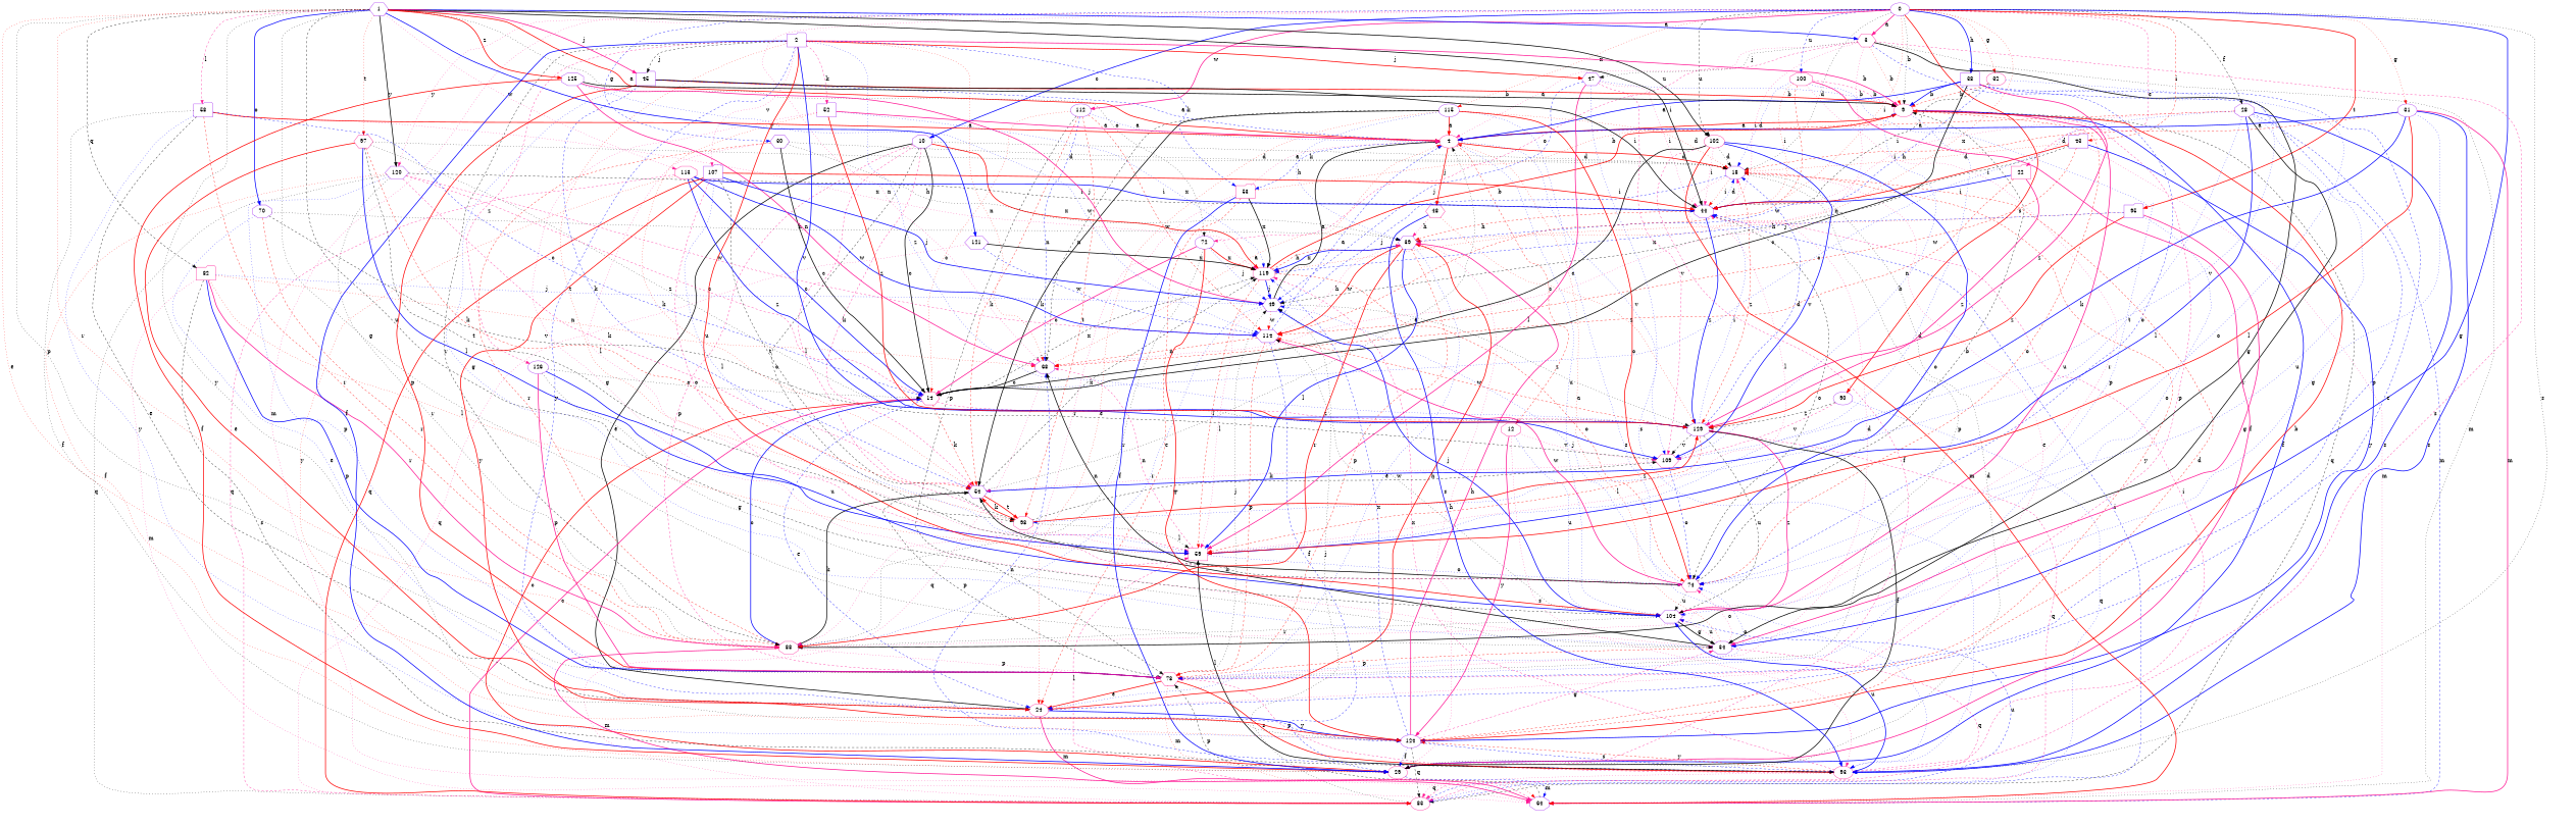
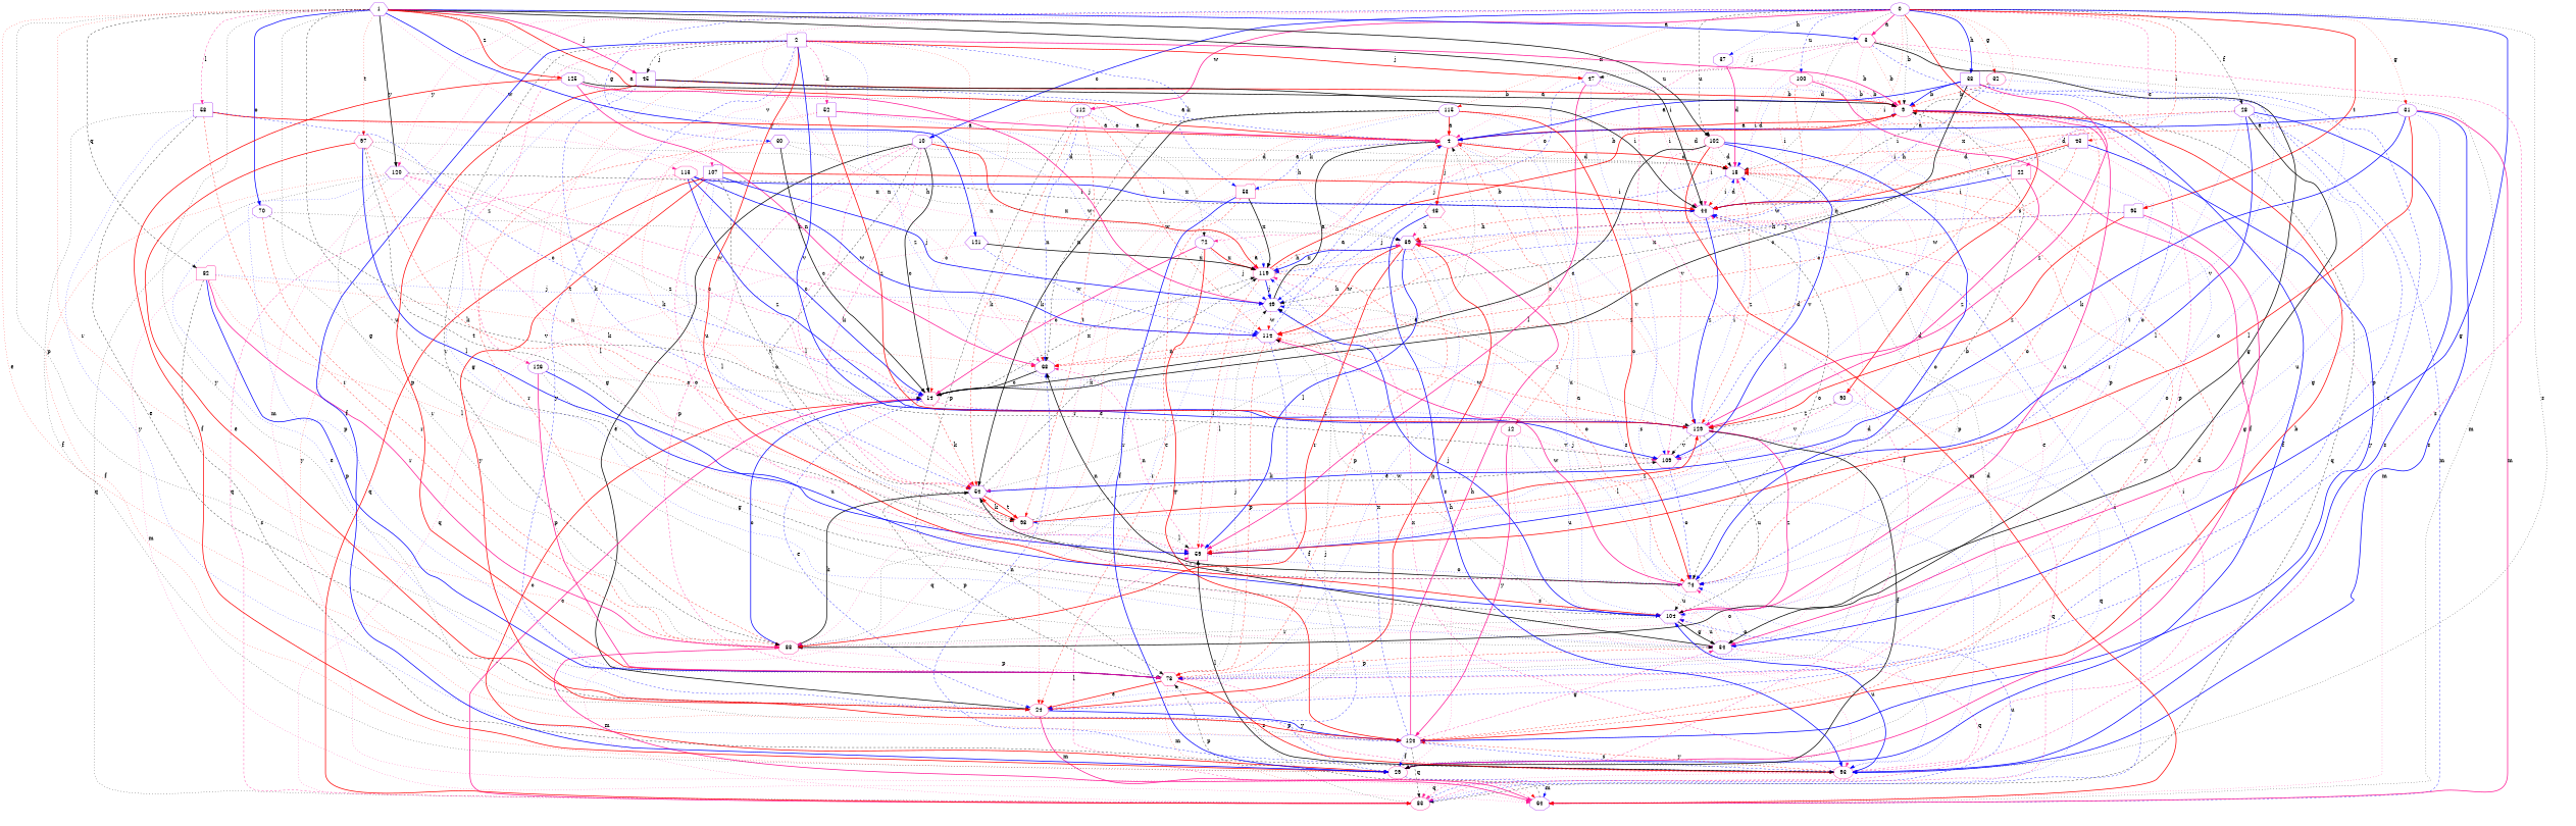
  strict digraph {
    node [color=purple shape=hexagon]
    edge [color=blue style=dotted]
    0 [shape=ellipse]
    3 [color=deeppink]
    9 [color=deeppink shape=ellipse]
    10 [shape=octagon]
    18 [shape=octagon]
    22 [color=deeppink shape=folder]
    28 [shape=octagon]
    30
    31 [shape=ellipse]
    32 [color=deeppink shape=ellipse]
    34 [shape=octagon]
+   37 [shape=octagon]
    38 [shape=folder]
    43 [shape=folder]
    44 [shape=octagon]
    64 [shape=octagon]
    68 [shape=octagon]
    90 [shape=ellipse]
    93 [color=deeppink shape=ellipse]
    95 [shape=folder]
    100 [color=deeppink shape=octagon]
    102 [color=deeppink shape=ellipse]
    112 [shape=ellipse]
    115 [shape=ellipse]
    119 [color=deeppink shape=octagon]
    120
    4 [color=deeppink shape=ellipse]
    72 [shape=ellipse]
    47
    74 [color=deeppink]
    78 [color=deeppink]
    104
    29 [color=deeppink shape=ellipse]
    59 [color=deeppink shape=folder]
    83 [color=deeppink shape=ellipse]
    24 [color=deeppink shape=ellipse]
    14 [color=deeppink]
    54
    124 [shape=ellipse]
    129 [shape=octagon]
    49
    88 [color=deeppink shape=octagon]
    98 [color=deeppink shape=octagon]
    39
    109 [color=deeppink]
    114
    1
    45 [shape=folder]
    58 [shape=folder]
    70 [shape=octagon]
    82 [color=deeppink shape=folder]
    97 [color=deeppink]
    113 [color=deeppink shape=octagon]
    121
    125 [shape=octagon]
    53 [color=deeppink shape=folder]
    12 [color=deeppink shape=octagon]
    48 [color=deeppink]
    2 [shape=folder]
    52 [shape=folder]
    107 [shape=folder]
    126 [shape=ellipse]
    0 -> 3 [color=deeppink label=a style=bold]
    0 -> 9 [color=black label=b]
    0 -> 10 [label=c style=bold]
    0 -> 18 [color=black label=d]
    0 -> 22 [color=deeppink label=e style=dashed]
    0 -> 28 [color=black label=f style=dashed]
    0 -> 30 [label=g style=dashed]
    0 -> 31 [color=red label=g]
    0 -> 32 [color=red label=g]
    0 -> 34 [label=g style=bold]
+   0 -> 37 [label=h]
    0 -> 38 [label=h style=bold]
    0 -> 43 [color=red label=i style=dashed]
    0 -> 44 [color=red label=i]
    0 -> 64 [color=deeppink label=m]
    0 -> 68 [color=deeppink label=n]
    0 -> 90 [color=red label=s style=bold]
    0 -> 93 [color=black label=s]
    0 -> 95 [color=red label=t style=bold]
    0 -> 100 [label=u style=dashed]
    0 -> 102 [color=black label=u style=dashed]
    0 -> 112 [color=deeppink label=w style=bold]
    0 -> 115 [color=red label=x]
    0 -> 119 [color=red label=x]
    0 -> 120 [color=deeppink label=y]
    3 -> 9 [color=red label=b]
    3 -> 34 [color=black label=g style=bold]
    3 -> 44 [color=deeppink label=i]
    3 -> 64 [color=black label=m]
    3 -> 68 [color=deeppink label=n]
    3 -> 93 [color=deeppink label=s style=dashed]
    3 -> 4 [color=deeppink label=a]
    3 -> 72 [color=deeppink label=o style=dashed]
    3 -> 47 [color=black label=j]
    3 -> 74 [label=o style=dashed]
    9 -> 4 [color=red label=a style=bold]
    9 -> 74 [color=red label=o style=dashed]
    9 -> 78 [color=deeppink label=p style=dashed]
    9 -> 104 [color=deeppink label=u style=bold]
    9 -> 29 [label=f style=bold]
    9 -> 59 [label=d]
    9 -> 83 [color=black label=q style=dashed]
    10 -> 18 [color=black label=d]
    10 -> 119 [color=red label=x style=bold]
    10 -> 74 [color=black label=o style=dashed]
    10 -> 78 [color=deeppink label=p style=dashed]
    10 -> 59 [color=deeppink label=l style=dashed]
    10 -> 24 [color=black label=e style=bold]
    10 -> 14 [color=black label=c style=bold]
    10 -> 54 [color=deeppink label=k style=dashed]
    18 -> 44 [color=red label=i]
    18 -> 78 [color=black label=p]
    18 -> 59 [color=deeppink label=l]
    18 -> 24 [color=deeppink label=e]
    18 -> 124 [color=red label=y style=dashed]
    18 -> 129 [color=red label=z style=dashed]
    18 -> 49 [label=j style=dashed]
    22 -> 44 [label=i style=bold]
    22 -> 68 [color=red label=n style=dashed]
    22 -> 129 [color=deeppink label=z style=bold]
    28 -> 44 [color=deeppink label=i]
    28 -> 64 [label=m style=dashed]
    28 -> 93 [label=s style=bold]
    28 -> 4 [color=red label=a style=dashed]
    28 -> 104 [label=u]
    28 -> 59 [label=l style=bold]
    28 -> 14 [label=c]
    28 -> 88 [color=black label=r style=bold]
    28 -> 98 [label=t]
    30 -> 18 [color=black label=d]
    30 -> 59 [color=deeppink label=l]
    30 -> 14 [color=black label=c style=bold]
    30 -> 88 [color=red label=r style=dashed]
    30 -> 39 [color=black label=h]
    31 -> 18 [color=red label=d style=dashed]
    31 -> 34 [label=g]
    31 -> 64 [color=deeppink label=m style=bold]
    31 -> 93 [label=s style=bold]
    31 -> 4 [label=a style=bold]
    31 -> 59 [color=red label=l style=bold]
    31 -> 54 [label=k style=bold]
    32 -> 9 [color=red label=b style=dashed]
    32 -> 44 [color=black label=i style=dashed]
    32 -> 39 [label=h style=dashed]
    32 -> 109 [label=v]
    34 -> 4 [color=red label=a]
    34 -> 74 [color=deeppink label=o]
    34 -> 78 [color=red label=p style=dashed]
    34 -> 104 [color=deeppink label=u]
    34 -> 83 [color=deeppink label=q style=dashed]
    34 -> 54 [color=black label=k style=bold]
+   37 -> 18 [color=deeppink label=d style=bold]
    38 -> 9 [label=b style=bold]
    38 -> 4 [label=a style=bold]
    38 -> 74 [label=o]
    38 -> 78 [label=p style=dashed]
    38 -> 24 [label=e style=dashed]
    38 -> 14 [color=black label=c style=bold]
    38 -> 129 [color=deeppink label=z style=bold]
    43 -> 18 [color=red label=d]
    43 -> 44 [color=red label=i style=bold]
    43 -> 64 [color=deeppink label=m]
    43 -> 124 [label=y style=bold]
    43 -> 49 [color=black label=j style=dashed]
    43 -> 114 [color=red label=w style=dashed]
    44 -> 18 [label=d]
    44 -> 74 [color=black label=o style=dashed]
    44 -> 129 [label=z style=bold]
    44 -> 39 [color=red label=h style=dashed]
    64 -> 78 [color=black label=p style=dashed]
    64 -> 59 [color=deeppink label=l style=dashed]
    68 -> 4 [color=red label=a]
    68 -> 83 [color=deeppink label=q]
    68 -> 14 [color=black label=c style=bold]
    90 -> 83 [label=q]
    90 -> 129 [color=black label=z style=dashed]
    90 -> 109 [color=deeppink label=v style=dashed]
    93 -> 44 [color=deeppink label=i style=dashed]
    93 -> 68 [label=n style=dashed]
    93 -> 119 [color=deeppink label=x style=dashed]
    93 -> 78 [color=deeppink label=p style=dashed]
    93 -> 104 [label=u style=bold]
    93 -> 59 [color=black label=l style=bold]
    93 -> 83 [color=deeppink label=q]
    93 -> 124 [color=red label=y style=dashed]
    95 -> 34 [color=deeppink label=g style=bold]
    95 -> 119 [label=x style=dashed]
    95 -> 74 [label=o]
    95 -> 129 [color=red label=z style=bold]
    95 -> 39 [color=red label=h]
    100 -> 9 [color=deeppink label=b style=dashed]
    100 -> 18 [label=d]
    100 -> 44 [color=red label=i]
    100 -> 78 [label=p]
    100 -> 29 [color=deeppink label=f style=bold]
    100 -> 88 [color=deeppink label=r]
    100 -> 114 [color=red label=w style=dashed]
    102 -> 18 [color=black label=d]
    102 -> 44 [color=deeppink label=i]
    102 -> 64 [color=red label=m style=bold]
    102 -> 74 [label=o style=bold]
    102 -> 29 [color=deeppink label=f style=dashed]
    102 -> 14 [color=black label=c style=bold]
    102 -> 109 [label=v style=bold]
    112 -> 68 [label=n style=dashed]
    112 -> 4 [label=a]
    112 -> 78 [color=black label=p style=dashed]
    112 -> 14 [color=red label=c]
    112 -> 54 [color=red label=k style=dashed]
    112 -> 98 [color=red label=t style=dashed]
    112 -> 114 [color=red label=w style=dashed]
    115 -> 18 [color=red label=d]
    115 -> 68 [color=black label=n style=dashed]
    115 -> 93 [label=s]
    115 -> 4 [color=red label=a style=bold]
    115 -> 74 [color=red label=o style=bold]
    115 -> 24 [color=red label=e]
    115 -> 54 [color=black label=k style=bold]
    115 -> 39 [label=h]
    119 -> 9 [color=red label=b style=bold]
    119 -> 74 [color=red label=o style=dashed]
    119 -> 59 [color=red label=l style=dashed]
    119 -> 49 [label=j style=bold]
    119 -> 39 [color=red label=h style=dashed]
    120 -> 44 [color=black label=i style=dashed]
    120 -> 78 [label=p]
    120 -> 29 [color=red label=f]
    120 -> 83 [color=black label=q]
    120 -> 14 [color=deeppink label=c style=dashed]
    120 -> 54 [color=deeppink label=k style=dashed]
    120 -> 88 [color=black label=r]
    120 -> 114 [color=deeppink label=w style=dashed]
    4 -> 18 [color=red label=d style=bold]
    4 -> 104 [label=u]
    4 -> 109 [label=v]
    4 -> 53 [label=k style=dashed]
    4 -> 12 [color=red label=c style=dashed]
    4 -> 48 [color=red label=j style=bold]
    72 -> 119 [color=red label=x style=bold]
    72 -> 14 [color=deeppink label=c style=bold]
    72 -> 124 [color=red label=y style=bold]
    72 -> 49 [label=j]
    72 -> 88 [color=black label=r]
    47 -> 9 [label=b]
    47 -> 44 [color=deeppink label=i]
    47 -> 93 [label=s]
    47 -> 59 [color=deeppink label=l style=bold]
    47 -> 49 [label=j style=dashed]
    47 -> 109 [color=deeppink label=v style=dashed]
    74 -> 9 [color=black label=b style=dashed]
    74 -> 68 [color=black label=n style=bold]
    74 -> 104 [color=black label=u]
    74 -> 49 [label=j]
    74 -> 114 [color=deeppink label=w style=bold]
    78 -> 18 [color=deeppink label=d]
    78 -> 64 [color=red label=m]
    78 -> 93 [color=red label=s style=bold]
    78 -> 74 [label=o]
    78 -> 24 [color=red label=e style=bold]
    78 -> 49 [color=black label=j]
    104 -> 34 [color=black label=g style=bold]
    104 -> 129 [color=deeppink label=z style=bold]
    104 -> 49 [label=j style=bold]
    104 -> 88 [color=black label=r]
    104 -> 114 [color=black label=w]
    29 -> 18 [color=black label=d]
    29 -> 64 [label=m style=dashed]
    29 -> 14 [color=red label=c style=bold]
    29 -> 39 [color=deeppink label=h]
    59 -> 68 [color=deeppink label=n style=dashed]
    59 -> 74 [label=o]
    83 -> 44 [label=i style=dashed]
    83 -> 104 [label=u style=dashed]
    83 -> 14 [color=deeppink label=c style=bold]
    83 -> 49 [color=black label=j]
    24 -> 64 [color=deeppink label=m style=bold]
    24 -> 124 [label=y style=bold]
    24 -> 39 [color=red label=h style=bold]
    14 -> 119 [color=black label=x style=dashed]
    14 -> 24 [label=e style=dashed]
    14 -> 54 [color=red label=k style=dashed]
    14 -> 129 [color=deeppink label=z style=dashed]
    54 -> 119 [color=black label=x style=dashed]
    54 -> 4 [color=black label=a]
    54 -> 78 [color=black label=p style=dashed]
    54 -> 98 [color=red label=t style=bold]
    124 -> 9 [color=red label=b style=bold]
    124 -> 18 [color=red label=d style=dashed]
    124 -> 34 [color=deeppink label=g style=dashed]
    124 -> 93 [label=s style=dashed]
    124 -> 119 [label=x style=dashed]
    124 -> 29 [label=f]
    124 -> 83 [color=black label=q style=dashed]
    124 -> 39 [color=deeppink label=h style=bold]
    129 -> 18 [label=d style=dashed]
    129 -> 44 [label=i]
    129 -> 104 [color=black label=u style=dashed]
    129 -> 29 [color=black label=f style=bold]
    129 -> 59 [color=red label=l style=dashed]
    129 -> 83 [color=deeppink label=q style=dashed]
    129 -> 109 [color=black label=v style=dashed]
    129 -> 114 [color=red label=w style=dashed]
    49 -> 4 [color=black label=a style=bold]
    49 -> 59 [color=deeppink label=l]
    49 -> 129 [color=black label=z]
    49 -> 88 [label=r]
    49 -> 114 [color=red label=w]
    88 -> 64 [color=deeppink label=m style=bold]
    88 -> 78 [color=deeppink label=p]
    88 -> 14 [label=c style=bold]
    88 -> 54 [color=black label=k style=bold]
    98 -> 59 [color=black label=l]
    98 -> 54 [color=red label=k style=bold]
    98 -> 129 [color=red label=z style=bold]
    98 -> 109 [color=black label=v style=dashed]
    39 -> 119 [label=x style=bold]
    39 -> 78 [color=red label=p style=dashed]
    39 -> 59 [label=l style=bold]
    39 -> 24 [label=e]
    39 -> 88 [color=red label=r style=bold]
    39 -> 114 [color=red label=w style=bold]
    109 -> 9 [label=b]
    109 -> 74 [label=o style=dashed]
    109 -> 54 [color=deeppink label=k]
    114 -> 68 [color=red label=n style=dashed]
    114 -> 4 [label=a style=dashed]
    114 -> 78 [color=red label=p style=dashed]
    114 -> 29 [label=f style=dashed]
    114 -> 39 [color=deeppink label=h]
    1 -> 3 [label=a style=bold]
    1 -> 34 [color=black label=g]
    1 -> 44 [color=black label=i style=bold]
    1 -> 102 [color=black label=u style=bold]
    1 -> 120 [color=black label=y style=bold]
    1 -> 4 [color=red label=a style=bold]
    1 -> 72 [color=black label=o]
    1 -> 78 [color=black label=p]
    1 -> 104 [color=black label=u style=dashed]
    1 -> 24 [color=red label=e]
    1 -> 124 [color=black label=y]
    1 -> 88 [color=red label=r]
    1 -> 45 [color=deeppink label=j style=bold]
    1 -> 58 [color=deeppink label=l style=dashed]
    1 -> 70 [label=o style=bold]
    1 -> 82 [color=black label=q style=dashed]
    1 -> 97 [color=red label=t]
    1 -> 113 [color=deeppink label=w]
    1 -> 121 [label=y style=bold]
    1 -> 125 [color=red label=z style=bold]
    45 -> 9 [color=red label=b style=bold]
    45 -> 34 [label=g]
    45 -> 44 [color=black label=i style=bold]
    45 -> 4 [label=a style=dashed]
    45 -> 78 [color=red label=p style=bold]
    45 -> 54 [label=k style=dashed]
    58 -> 119 [color=deeppink label=x]
    58 -> 4 [color=red label=a style=bold]
    58 -> 29 [color=black label=f]
    58 -> 24 [color=black label=e style=dashed]
    58 -> 14 [label=c style=dashed]
    58 -> 124 [label=y]
    58 -> 88 [color=red label=r style=dashed]
    70 -> 24 [label=e]
    70 -> 88 [color=red label=r style=dashed]
    70 -> 39 [color=black label=h]
    70 -> 109 [color=black label=v style=dashed]
    82 -> 64 [color=deeppink label=m]
    82 -> 68 [color=red label=n]
    82 -> 93 [color=black label=s style=dashed]
    82 -> 78 [label=p style=bold]
    82 -> 59 [color=red label=l]
    82 -> 49 [label=j]
    82 -> 88 [color=deeppink label=r style=bold]
    97 -> 18 [color=black label=d]
    97 -> 59 [label=l style=bold]
    97 -> 24 [color=red label=e style=bold]
    97 -> 54 [color=red label=k style=dashed]
    97 -> 129 [color=black label=z]
    97 -> 98 [color=black label=t style=dashed]
    113 -> 44 [label=i style=bold]
    113 -> 83 [color=deeppink label=q style=dashed]
    113 -> 14 [label=c style=bold]
    113 -> 124 [color=red label=y]
    113 -> 129 [label=z style=bold]
    113 -> 114 [label=w style=bold]
    121 -> 119 [color=black label=x style=bold]
    121 -> 83 [color=deeppink label=q]
    121 -> 114 [label=w style=dashed]
    125 -> 9 [color=black label=b style=bold]
    125 -> 68 [color=deeppink label=n style=bold]
    125 -> 29 [color=red label=f style=bold]
    125 -> 49 [color=deeppink label=j style=bold]
    125 -> 114 [label=w]
    53 -> 9 [color=red label=b]
    53 -> 119 [color=black label=x style=bold]
    53 -> 4 [color=deeppink label=a]
    53 -> 29 [label=f style=bold]
    53 -> 24 [color=red label=e style=dashed]
    53 -> 88 [color=deeppink label=r]
    12 -> 93 [color=deeppink label=s]
    12 -> 104 [label=u]
    12 -> 124 [color=deeppink label=y style=bold]
    12 -> 109 [color=deeppink label=v]
    48 -> 93 [label=s style=bold]
    48 -> 129 [color=red label=z]
    48 -> 39 [color=deeppink label=h]
    2 -> 9 [color=deeppink label=b style=bold]
    2 -> 68 [color=red label=n]
    2 -> 47 [color=red label=j style=bold]
    2 -> 104 [color=red label=u style=bold]
    2 -> 29 [label=f style=bold]
    2 -> 124 [label=y style=dashed]
    2 -> 129 [label=z]
    2 -> 88 [color=black label=r style=dashed]
    2 -> 98 [color=red label=t]
    2 -> 109 [label=v style=bold]
    2 -> 45 [color=black label=j style=dashed]
    2 -> 53 [label=k style=dashed]
    2 -> 52 [color=deeppink label=k style=dashed]
    2 -> 107 [color=deeppink label=v]
    2 -> 126 [color=deeppink label=z style=dashed]
    52 -> 34 [color=deeppink label=g]
    52 -> 119 [label=x]
    52 -> 4 [color=deeppink label=a style=bold]
    52 -> 54 [color=red label=k]
    52 -> 129 [color=red label=z style=bold]
    107 -> 44 [color=red label=i style=bold]
    107 -> 74 [color=deeppink label=o style=dashed]
    107 -> 59 [label=l]
    107 -> 83 [color=red label=q style=bold]
    107 -> 124 [color=red label=y style=bold]
    107 -> 49 [label=j style=bold]
    107 -> 98 [color=black label=t style=dashed]
    126 -> 34 [color=black label=g]
    126 -> 78 [color=deeppink label=p style=bold]
    126 -> 104 [label=u style=bold]
    126 -> 14 [color=black label=c]
  }
